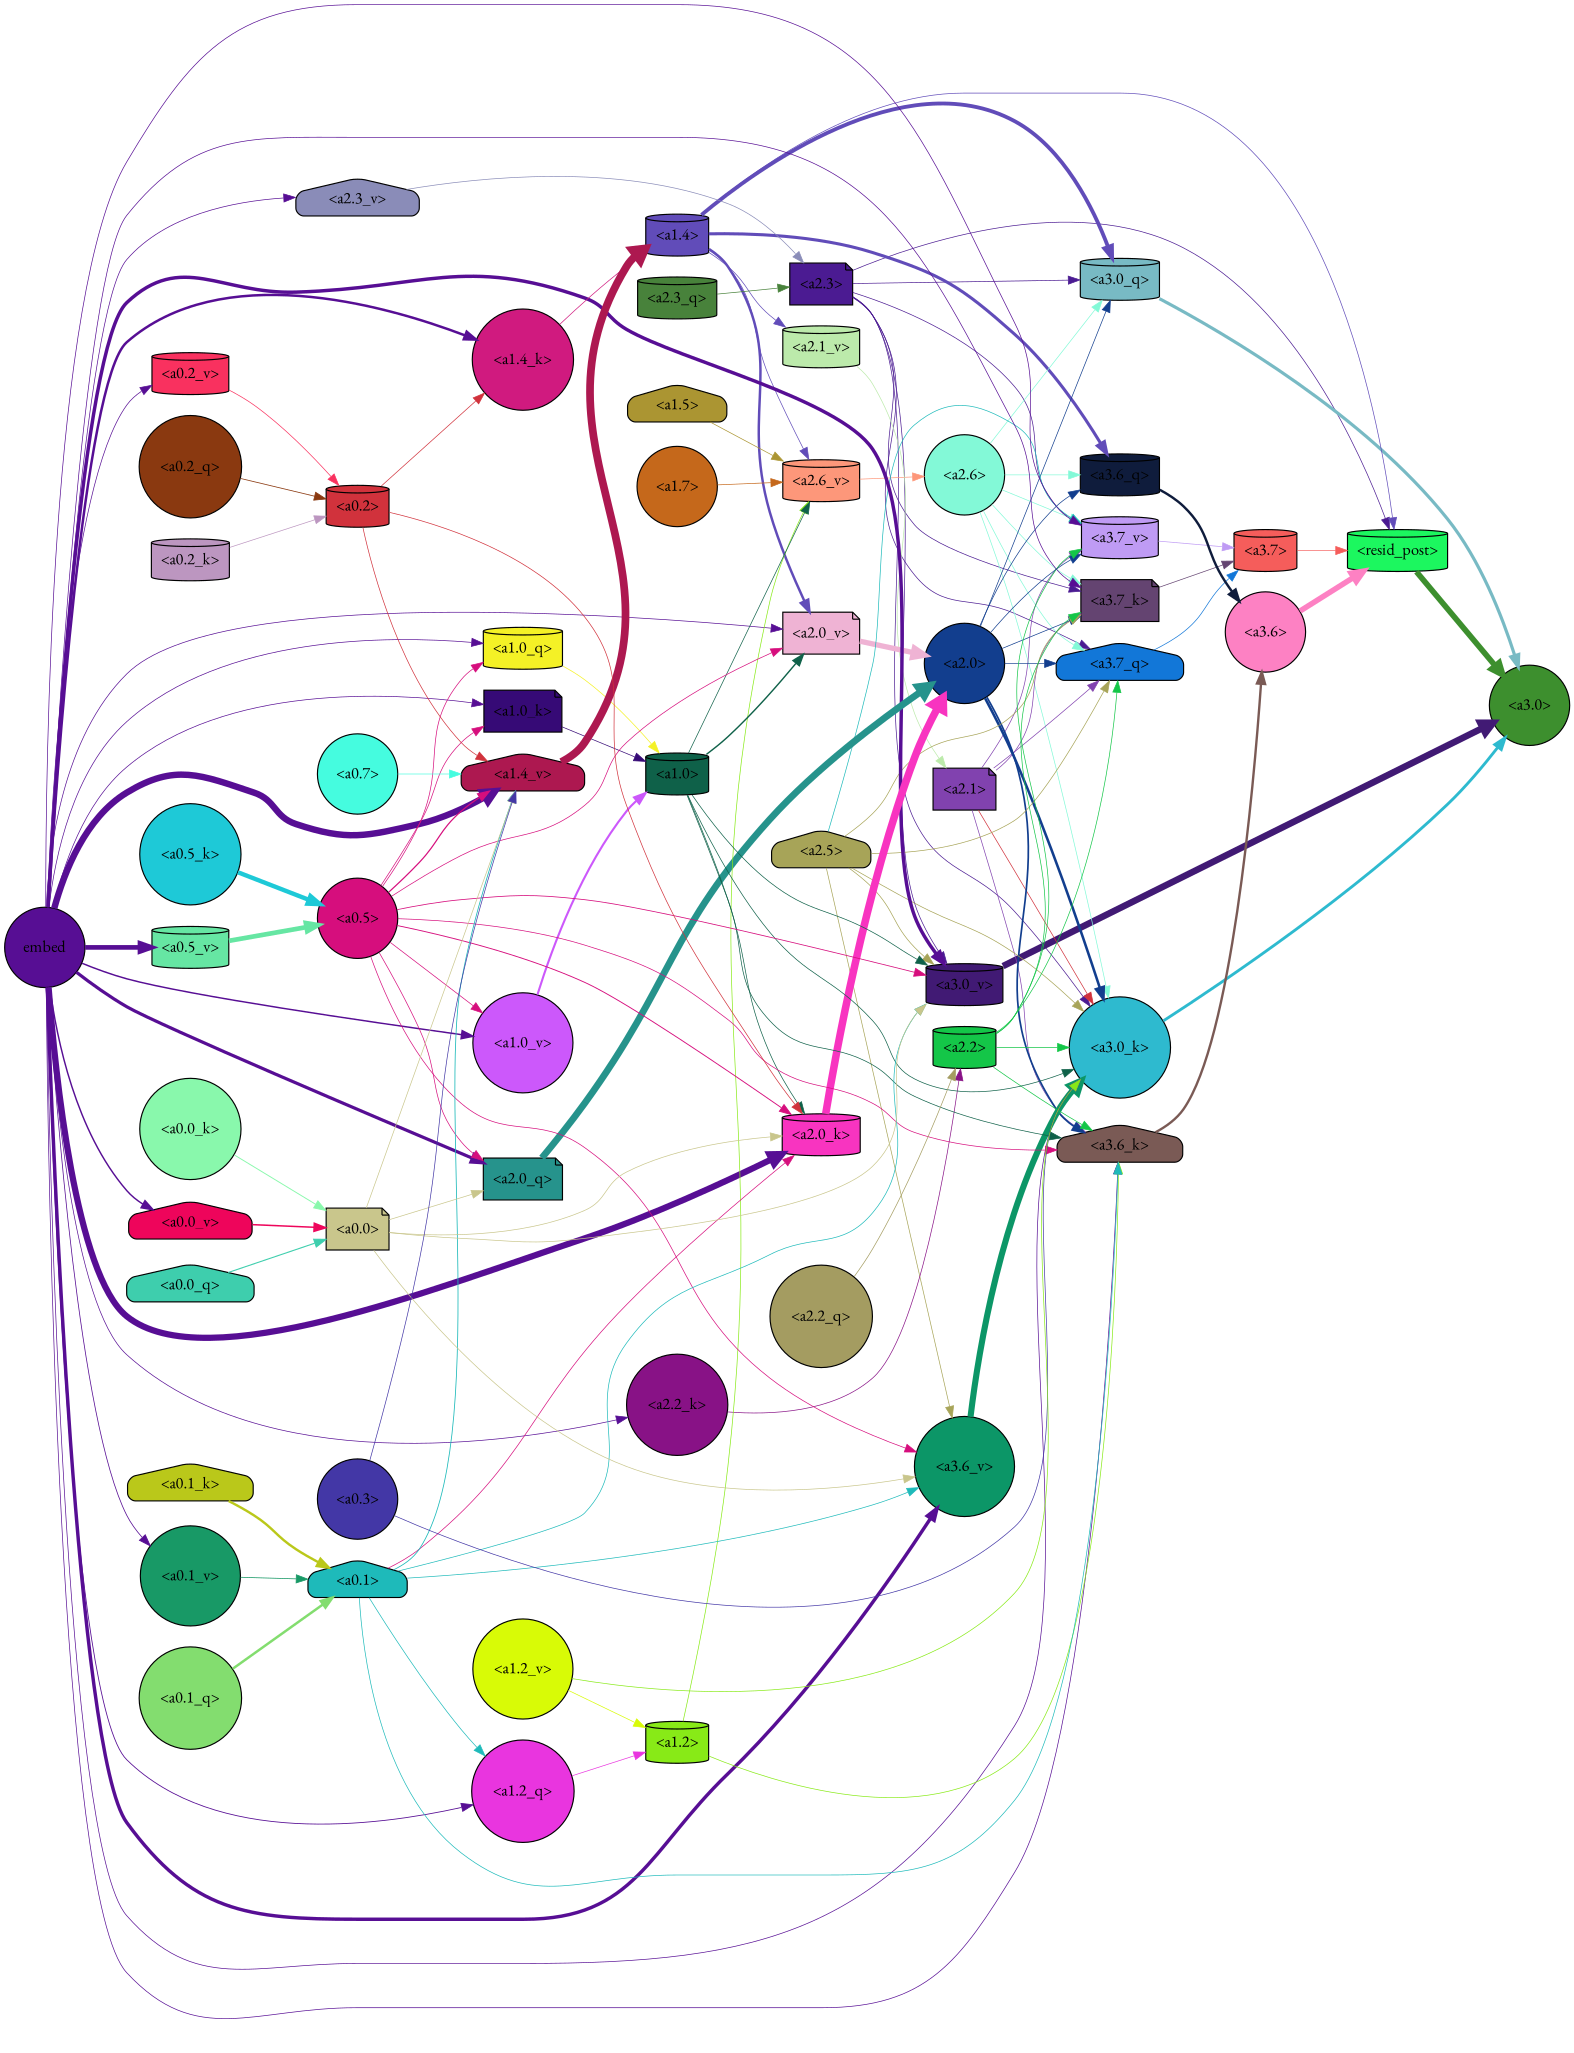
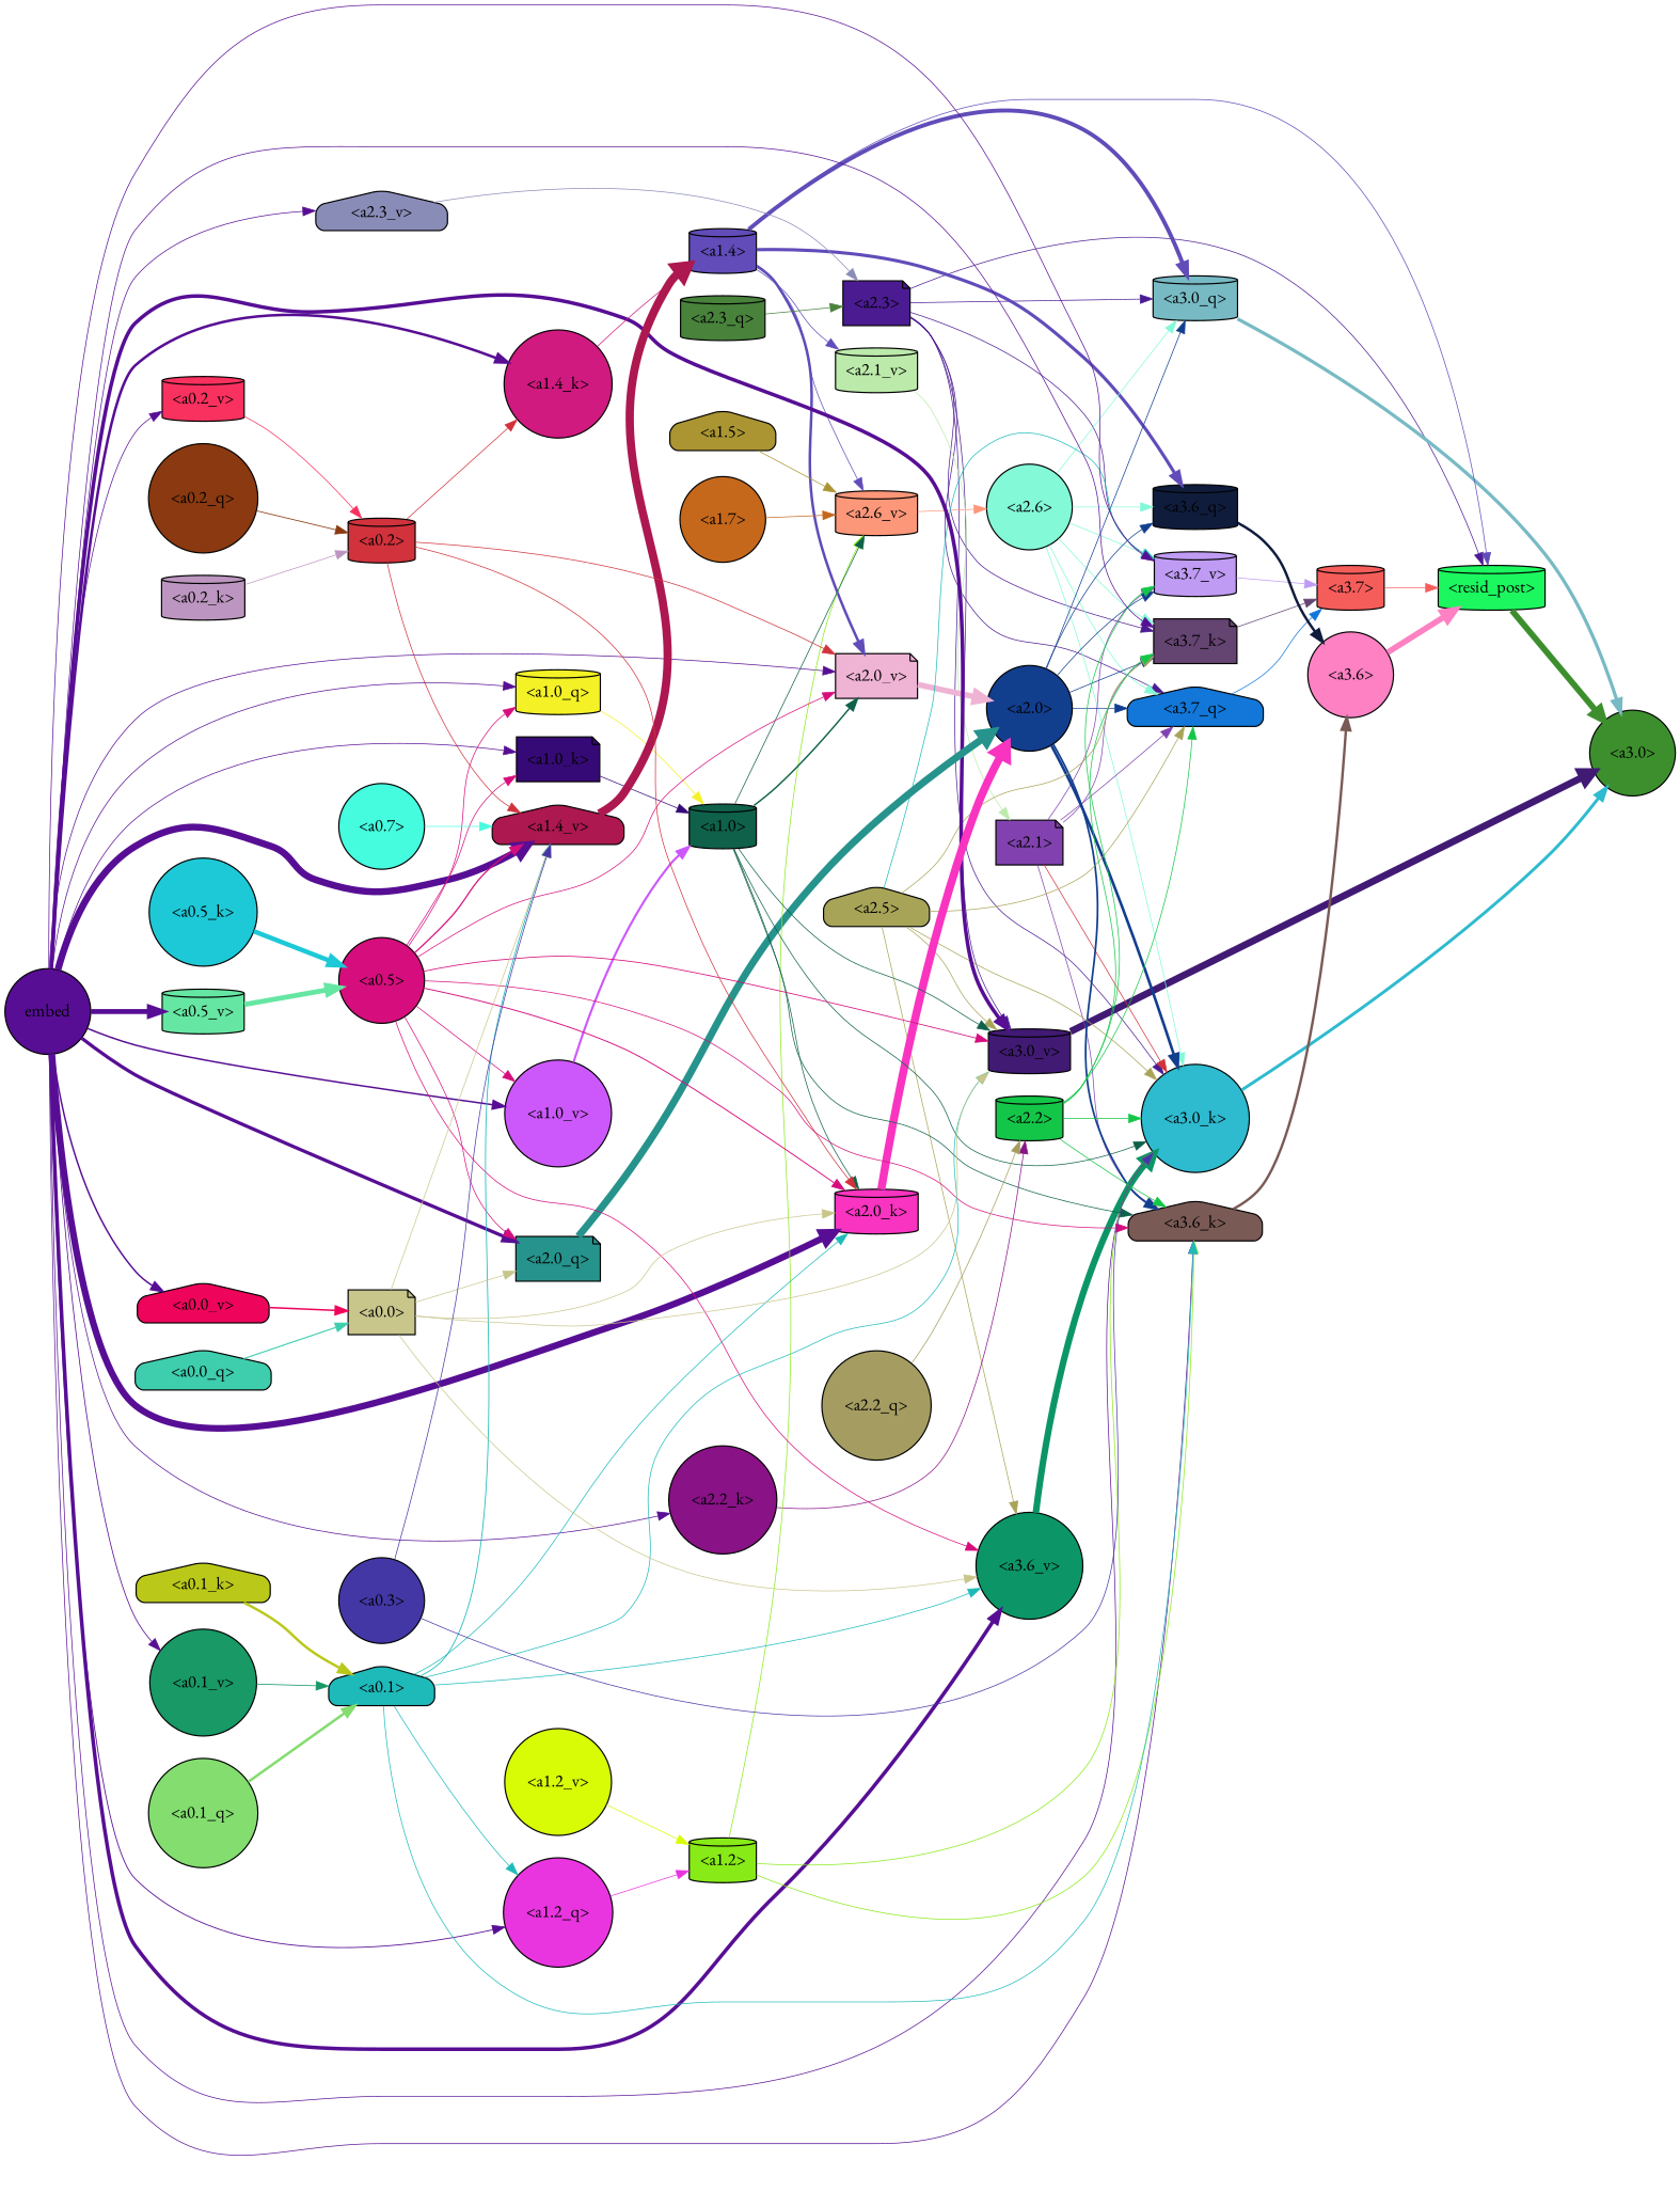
  strict digraph {
    fontname="EB Garamond"
    rankdir=LR
    splines=true
    node [color=black fontname="EB Garamond" shape=circle style="filled, rounded"]
    edge [color="#570e94" fontname="EB Garamond" penwidth=0.6]
    "<a3.7>" [fillcolor="#f55d5b" shape=cylinder]
    "<resid_post>" [fillcolor="#1cf75f" shape=cylinder]
    "<a3.0>" [fillcolor="#3d8f2e"]
    "<a3.6>" [fillcolor="#fd81c3"]
    "<a2.3>" [fillcolor="#4b1b92" shape=note]
    "<a3.7_q>" [fillcolor="#1277d8" shape=house]
    "<a3.0_q>" [fillcolor="#78bac4" shape=cylinder]
    "<a3.7_k>" [fillcolor="#644471" shape=note]
    "<a3.0_k>" [fillcolor="#2ebacf"]
    "<a3.7_v>" [fillcolor="#bf9bf4" shape=cylinder]
    "<a3.0_v>" [fillcolor="#411a74" shape=cylinder]
    "<a1.4>" [fillcolor="#614cb9" shape=cylinder]
    "<a3.6_q>" [fillcolor="#0f1c3c" shape=cylinder]
    "<a2.6_v>" [fillcolor="#fd977a" shape=cylinder]
    "<a2.1_v>" [fillcolor="#bceaab" shape=cylinder]
    "<a2.0_v>" [fillcolor="#efb3d4" shape=note]
    "<a2.6>" [fillcolor="#83f9d7"]
    "<a2.1>" [fillcolor="#8142af" shape=note]
    "<a2.0>" [fillcolor="#123e8e"]
    "<a3.6_k>" [fillcolor="#7a5a55" shape=house]
    "<a3.6_v>" [fillcolor="#0c9667"]
    "<a2.5>" [fillcolor="#a7a458" shape=house]
    "<a2.2>" [fillcolor="#14c648" shape=cylinder]
    embed [fillcolor="#570e94"]
    "<a2.0_q>" [fillcolor="#26938c" shape=note]
    "<a2.2_k>" [fillcolor="#881286"]
    "<a2.0_k>" [fillcolor="#f834c0" shape=cylinder]
    "<a2.3_v>" [fillcolor="#8a8cb8" shape=house]
    "<a1.2_q>" [fillcolor="#e935df"]
    "<a1.0_q>" [fillcolor="#f4f126" shape=cylinder]
    "<a1.4_k>" [fillcolor="#d01a7f"]
    "<a1.0_k>" [fillcolor="#360a76" shape=note]
    "<a1.4_v>" [fillcolor="#ad1850" shape=house]
    "<a1.0_v>" [fillcolor="#cc58fb"]
    "<a0.5_v>" [fillcolor="#66e6a3" shape=cylinder]
    "<a0.2_v>" [fillcolor="#f9315f" shape=cylinder]
    "<a0.1_v>" [fillcolor="#189966"]
    "<a0.0_v>" [fillcolor="#ee055b" shape=house]
    "<a1.2>" [fillcolor="#88ea17" shape=cylinder]
    "<a1.0>" [fillcolor="#0f6149" shape=cylinder]
    "<a0.5>" [fillcolor="#d60e7d"]
    "<a0.2>" [fillcolor="#d1323c" shape=cylinder]
    "<a0.1>" [fillcolor="#1ebaba" shape=house]
    "<a0.0>" [fillcolor="#c9c68c" shape=note]
    "<a0.3>" [fillcolor="#4337a6"]
    "<a2.3_q>" [fillcolor="#48823b" shape=cylinder]
    "<a2.2_q>" [fillcolor="#a49c61"]
    "<a1.7>" [fillcolor="#c5681b"]
    "<a1.5>" [fillcolor="#ab9532" shape=house]
    "<a1.2_v>" [fillcolor="#d8fb06"]
    "<a0.7>" [fillcolor="#45fcdf"]
    "<a0.2_q>" [fillcolor="#8a3910"]
    "<a0.1_q>" [fillcolor="#83dd6f"]
    "<a0.0_q>" [fillcolor="#3ecead" shape=house]
    "<a0.5_k>" [fillcolor="#1ec9d7"]
    "<a0.2_k>" [fillcolor="#bc96c0" shape=cylinder]
    "<a0.1_k>" [fillcolor="#bac81a" shape=house]
-   "<a0.0_k>" [fillcolor="#89f8ac"]
    "<a3.7>" -> "<resid_post>" [color="#f55d5b"]
    "<resid_post>" -> "<a3.0>" [color="#3d8f2e" penwidth=4.884142994880676]
    "<a3.6>" -> "<resid_post>" [color="#fd81c3" penwidth=4.751612067222595]
    "<a2.3>" -> "<resid_post>" [color="#4b1b92"]
    "<a2.3>" -> "<a3.7_q>" [color="#4b1b92"]
    "<a2.3>" -> "<a3.0_q>" [color="#4b1b92"]
    "<a2.3>" -> "<a3.7_k>" [color="#4b1b92"]
    "<a2.3>" -> "<a3.0_k>" [color="#4b1b92"]
    "<a2.3>" -> "<a3.7_v>" [color="#4b1b92"]
    "<a2.3>" -> "<a3.0_v>" [color="#4b1b92"]
    "<a3.7_q>" -> "<a3.7>" [color="#1277d8"]
    "<a3.0_q>" -> "<a3.0>" [color="#78bac4" penwidth=2.7421876192092896]
    "<a3.7_k>" -> "<a3.7>" [color="#644471"]
    "<a3.0_k>" -> "<a3.0>" [color="#2ebacf" penwidth=2.476402521133423]
    "<a3.7_v>" -> "<a3.7>" [color="#bf9bf4"]
    "<a3.0_v>" -> "<a3.0>" [color="#411a74" penwidth=5.652270674705505]
    "<a1.4>" -> "<resid_post>" [color="#614cb9"]
    "<a1.4>" -> "<a3.0_q>" [color="#614cb9" penwidth=3.3040847778320312]
    "<a1.4>" -> "<a3.6_q>" [color="#614cb9" penwidth=2.6469622254371643]
    "<a1.4>" -> "<a2.6_v>" [color="#614cb9"]
    "<a1.4>" -> "<a2.1_v>" [color="#614cb9"]
    "<a1.4>" -> "<a2.0_v>" [color="#614cb9" penwidth=2.1286070346832275]
    "<a3.6_q>" -> "<a3.6>" [color="#0f1c3c" penwidth=2.091020345687866]
    "<a2.6_v>" -> "<a2.6>" [color="#fd977a"]
    "<a2.1_v>" -> "<a2.1>" [color="#bceaab"]
    "<a2.0_v>" -> "<a2.0>" [color="#efb3d4" penwidth=4.5950857400894165]
    "<a2.6>" -> "<a3.7_q>" [color="#83f9d7"]
    "<a2.6>" -> "<a3.0_q>" [color="#83f9d7"]
    "<a2.6>" -> "<a3.7_k>" [color="#83f9d7"]
    "<a2.6>" -> "<a3.0_k>" [color="#83f9d7"]
    "<a2.6>" -> "<a3.7_v>" [color="#83f9d7"]
    "<a2.6>" -> "<a3.6_q>" [color="#83f9d7"]
    "<a2.1>" -> "<a3.7_q>" [color="#8142af"]
    "<a2.1>" -> "<a3.7_k>" [color="#8142af"]
    "<a2.1>" -> "<a3.0_k>" [color="#d1323c"]
    "<a2.1>" -> "<a3.7_v>" [color="#8142af"]
    "<a2.1>" -> "<a3.6_k>" [color="#8142af"]
    "<a2.0>" -> "<a3.7_q>" [color="#123e8e"]
    "<a2.0>" -> "<a3.0_q>" [color="#123e8e"]
    "<a2.0>" -> "<a3.7_k>" [color="#123e8e"]
    "<a2.0>" -> "<a3.0_k>" [color="#123e8e" penwidth=2.2137351036071777]
    "<a2.0>" -> "<a3.7_v>" [color="#123e8e"]
    "<a2.0>" -> "<a3.6_q>" [color="#123e8e"]
    "<a2.0>" -> "<a3.6_k>" [color="#123e8e" penwidth=1.4757367372512817]
    "<a3.6_k>" -> "<a3.6>" [color="#7a5a55" penwidth=2.048597991466522]
    "<a3.6_v>" -> "<a3.0_k>" [color="#0c9667" penwidth=5.2550448179244995]
    "<a2.5>" -> "<a3.7_q>" [color="#a7a458"]
    "<a2.5>" -> "<a3.7_k>" [color="#a7a458"]
    "<a2.5>" -> "<a3.0_k>" [color="#a7a458"]
    "<a2.5>" -> "<a3.7_v>" [color="#1ebaba"]
    "<a2.5>" -> "<a3.0_v>" [color="#a7a458"]
    "<a2.5>" -> "<a3.6_v>" [color="#a7a458"]
    "<a2.2>" -> "<a3.7_q>" [color="#14c648"]
    "<a2.2>" -> "<a3.7_k>" [color="#14c648"]
    "<a2.2>" -> "<a3.0_k>" [color="#14c648"]
    "<a2.2>" -> "<a3.7_v>" [color="#14c648"]
    "<a2.2>" -> "<a3.6_k>" [color="#14c648"]
    embed -> "<a3.7_k>"
    embed -> "<a3.0_k>"
    embed -> "<a3.7_v>"
    embed -> "<a3.0_v>" [penwidth=2.972973108291626]
    embed -> "<a2.0_v>"
    embed -> "<a3.6_k>"
    embed -> "<a3.6_v>" [penwidth=2.9582033157348633]
    embed -> "<a2.0_q>" [penwidth=2.7699792869389057]
    embed -> "<a2.2_k>"
    embed -> "<a2.0_k>" [penwidth=5.362775564193726]
    embed -> "<a2.3_v>"
    embed -> "<a1.2_q>" [penwidth=0.7193574905395508]
    embed -> "<a1.0_q>"
    embed -> "<a1.4_k>" [penwidth=2.147887945175171]
    embed -> "<a1.0_k>"
    embed -> "<a1.4_v>" [penwidth=5.545122385025024]
    embed -> "<a1.0_v>" [penwidth=1.26444411277771]
    embed -> "<a0.5_v>" [penwidth=3.991437017917633]
    embed -> "<a0.2_v>"
    embed -> "<a0.1_v>" [penwidth=0.6634087562561035]
    embed -> "<a0.0_v>" [penwidth=1.2436447143554688]
    "<a2.0_q>" -> "<a2.0>" [color="#26938c" penwidth=5.819834470748901]
    "<a2.2_k>" -> "<a2.2>" [color="#881286"]
    "<a2.0_k>" -> "<a2.0>" [color="#f834c0" penwidth=6.470837593078613]
    "<a2.3_v>" -> "<a2.3>" [color="#8a8cb8"]
    "<a1.2_q>" -> "<a1.2>" [color="#e935df"]
    "<a1.0_q>" -> "<a1.0>" [color="#f4f126"]
    "<a1.4_k>" -> "<a1.4>" [color="#d01a7f"]
    "<a1.0_k>" -> "<a1.0>" [color="#360a76"]
    "<a1.4_v>" -> "<a1.4>" [color="#ad1850" penwidth=6.635385513305664]
    "<a1.0_v>" -> "<a1.0>" [color="#cc58fb" penwidth=1.807669460773468]
    "<a0.5_v>" -> "<a0.5>" [color="#66e6a3" penwidth=4.0294036865234375]
    "<a0.2_v>" -> "<a0.2>" [color="#f9315f"]
    "<a0.1_v>" -> "<a0.1>" [color="#189966" penwidth=0.6631441116333008]
    "<a0.0_v>" -> "<a0.0>" [color="#ee055b" penwidth=1.2803640365600586]
-   "<a1.2_v>" -> "<a3.0_k>" [color="#88ea17"]
+   "<a1.2>" -> "<a3.0_k>" [color="#88ea17"]
    "<a1.2>" -> "<a2.6_v>" [color="#88ea17"]
    "<a1.2>" -> "<a3.6_k>" [color="#88ea17"]
    "<a1.0>" -> "<a3.0_k>" [color="#0f6149"]
    "<a1.0>" -> "<a3.0_v>" [color="#0f6149"]
    "<a1.0>" -> "<a2.6_v>" [color="#0f6149"]
    "<a1.0>" -> "<a2.0_v>" [color="#0f6149" penwidth=1.2240618467330933]
    "<a1.0>" -> "<a3.6_k>" [color="#0f6149"]
    "<a1.0>" -> "<a2.0_k>" [color="#0f6149"]
    "<a0.5>" -> "<a3.0_v>" [color="#d60e7d" penwidth=0.6790935099124908]
    "<a0.5>" -> "<a2.0_v>" [color="#d60e7d"]
    "<a0.5>" -> "<a3.6_k>" [color="#d60e7d"]
    "<a0.5>" -> "<a3.6_v>" [color="#d60e7d"]
    "<a0.5>" -> "<a2.0_q>" [color="#d60e7d"]
    "<a0.5>" -> "<a2.0_k>" [color="#d60e7d" penwidth=0.7897988557815552]
    "<a0.5>" -> "<a1.0_q>" [color="#d60e7d"]
    "<a0.5>" -> "<a1.0_k>" [color="#d60e7d"]
    "<a0.5>" -> "<a1.4_v>" [color="#d60e7d" penwidth=1.0479987859725952]
    "<a0.5>" -> "<a1.0_v>" [color="#d60e7d"]
+   "<a0.2>" -> "<a2.0_v>" [color="#d1323c"]
    "<a0.2>" -> "<a2.0_k>" [color="#d1323c"]
    "<a0.2>" -> "<a1.4_k>" [color="#d1323c"]
    "<a0.2>" -> "<a1.4_v>" [color="#d1323c"]
    "<a0.1>" -> "<a3.0_v>" [color="#1ebaba"]
    "<a0.1>" -> "<a3.6_k>" [color="#1ebaba"]
    "<a0.1>" -> "<a3.6_v>" [color="#1ebaba"]
-   "<a0.1>" -> "<a2.0_k>" [color="#d60e7d"]
+   "<a0.1>" -> "<a2.0_k>" [color="#1ebaba"]
    "<a0.1>" -> "<a1.2_q>" [color="#1ebaba"]
    "<a0.1>" -> "<a1.4_v>" [color="#1ebaba" penwidth=0.7031502723693848]
    "<a0.0>" -> "<a3.0_v>" [color="#c9c68c"]
    "<a0.0>" -> "<a3.6_v>" [color="#c9c68c"]
    "<a0.0>" -> "<a2.0_q>" [color="#c9c68c"]
    "<a0.0>" -> "<a2.0_k>" [color="#c9c68c"]
    "<a0.0>" -> "<a1.4_v>" [color="#c9c68c"]
    "<a0.3>" -> "<a3.0_k>" [color="#4337a6"]
    "<a0.3>" -> "<a1.4_v>" [color="#4337a6"]
    "<a2.3_q>" -> "<a2.3>" [color="#48823b"]
    "<a2.2_q>" -> "<a2.2>" [color="#a49c61"]
    "<a1.7>" -> "<a2.6_v>" [color="#c5681b"]
    "<a1.5>" -> "<a2.6_v>" [color="#ab9532"]
    "<a1.2_v>" -> "<a1.2>" [color="#d8fb06"]
    "<a0.7>" -> "<a1.4_v>" [color="#45fcdf"]
    "<a0.2_q>" -> "<a0.2>" [color="#8a3910" penwidth=0.6669397354125977]
    "<a0.1_q>" -> "<a0.1>" [color="#83dd6f" penwidth=2.1428754329681396]
    "<a0.0_q>" -> "<a0.0>" [color="#3ecead" penwidth=0.9431536197662354]
    "<a0.5_k>" -> "<a0.5>" [color="#1ec9d7" penwidth=3.780391812324524]
    "<a0.2_k>" -> "<a0.2>" [color="#bc96c0"]
    "<a0.1_k>" -> "<a0.1>" [color="#bac81a" penwidth=2.0809476375579834]
-   "<a0.0_k>" -> "<a0.0>" [color="#89f8ac" penwidth=0.8123311996459961]
  }
